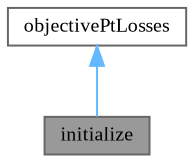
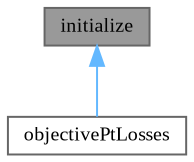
  digraph {
    rankdir=TB
    fontname="Liberation Serif"
    node [fontname="Liberation Serif" fontsize=10 shape=box style=filled]
    n1 [color=gray40 fillcolor=grey60 fontcolor=black height=0.2 label=initialize width=0.4]
    n2 [color=grey40 fillcolor=white height=0.2 label=objectivePtLosses width=0.4]
-   n2 -> n1 [color=steelblue1 dir=back fontname="Liberation Serif" fontsize=10 labelfontname=Helvetica labelfontsize=10 style=solid]
+   n1 -> n2 [color=steelblue1 dir=back fontname="Liberation Serif" fontsize=10 labelfontname=Helvetica labelfontsize=10 style=solid]
  }
